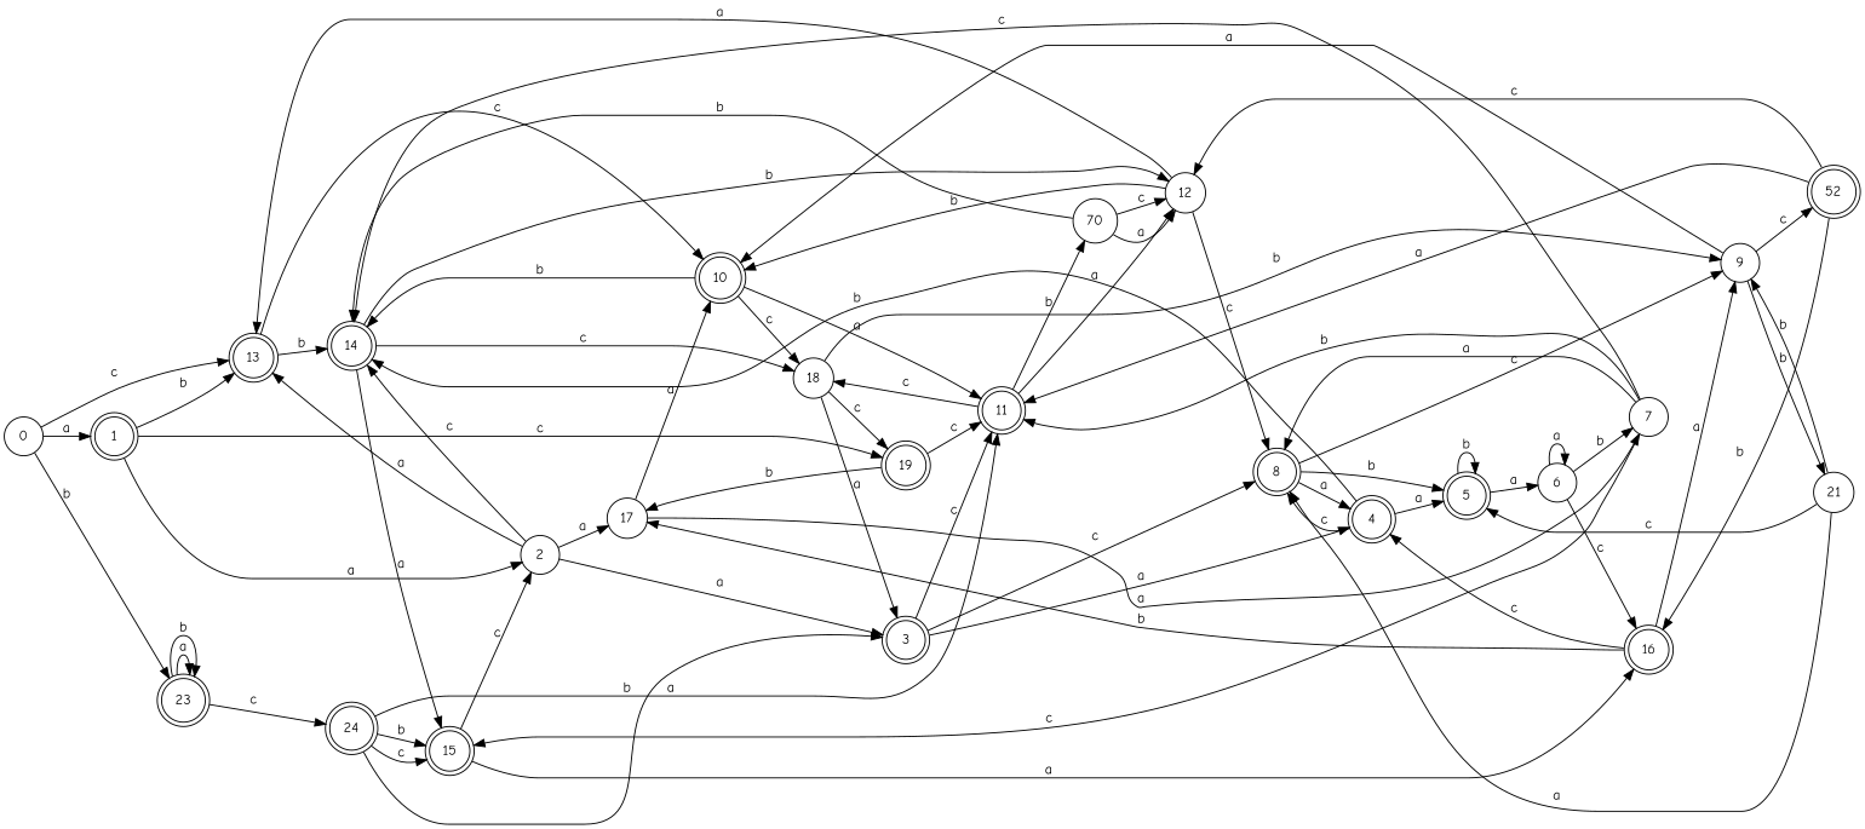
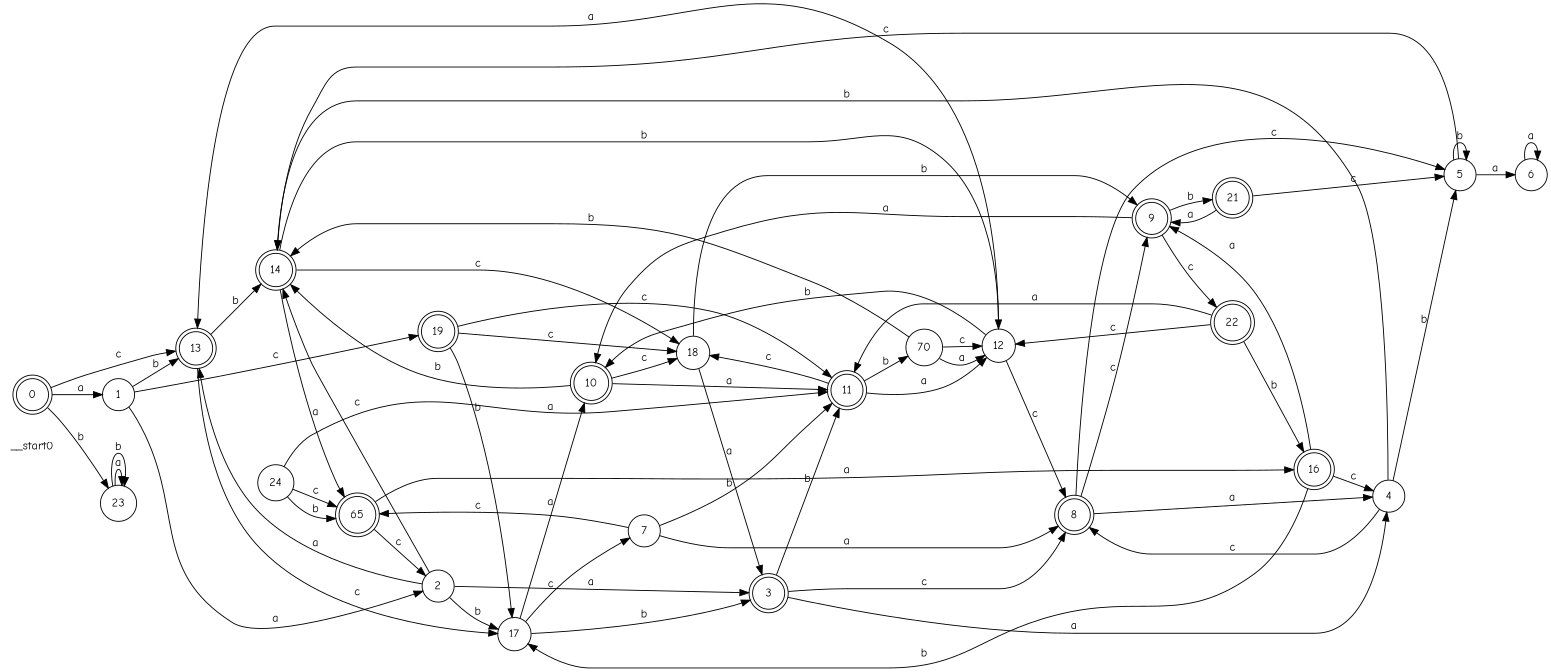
  digraph {
    fontname="Comic Neue"
    rankdir=LR
    node [fontname="Comic Neue" shape=doublecircle color=black fillcolor=white style="rounded,filled"]
    edge [fontname="Comic Neue"]
-   n2 [label=0 shape=circle]
-   n3 [label=1 style=filled]
+   __start0 [shape=none color="" fillcolor="" style=""]
+   n2 [label=0]
+   n3 [label=1 shape=circle style=filled]
    n4 [label=13]
-   n5 [label=23 style=filled]
+   n5 [label=23 shape=circle style=filled]
    n6 [label=2 shape=circle style=filled]
    n7 [label=19]
    n8 [label=14]
    n9 [label=10]
-   n10 [label=24 style=filled]
+   n10 [label=24 shape=circle style=filled]
    n11 [label=3]
    n12 [label=17 shape=circle style=filled]
    n13 [label=11]
-   n14 [label=4 style=filled]
+   n14 [label=4 shape=circle style=filled]
    n15 [label=8]
-   n16 [label=15]
+   n16 [label=65]
    n17 [label=18 shape=circle style=filled]
    n18 [label=12 shape=circle style=filled]
    n19 [label=7 shape=circle style=filled]
-   n20 [label=5]
-   n21 [label=9 shape=circle]
+   n20 [label=5 shape=circle]
+   n21 [label=9]
    n22 [label=70 shape=circle style=filled]
    n23 [label=6 shape=circle style=filled]
    n24 [label=16]
-   n25 [label=21 shape=circle]
-   n26 [label=52]
+   n25 [label=21]
+   n26 [label=22]
    n2 -> n3 [label=a]
    n2 -> n4 [label=c]
    n2 -> n5 [label=b]
    n3 -> n4 [label=b]
    n3 -> n6 [label=a]
    n3 -> n7 [label=c]
    n4 -> n8 [label=b]
-   n4 -> n9 [label=c]
+   n4 -> n12 [label=c]
    n5 -> n5 [label=a]
    n5 -> n5 [label=b]
-   n5 -> n10 [label=c]
    n6 -> n4 [label=a]
    n6 -> n8 [label=c]
    n6 -> n11 [label=a]
-   n6 -> n12 [label=a]
+   n6 -> n12 [label=b]
    n7 -> n12 [label=b]
    n7 -> n13 [label=c]
    n8 -> n16 [label=a]
    n8 -> n17 [label=c]
    n8 -> n18 [label=b]
    n9 -> n8 [label=b]
    n9 -> n13 [label=a]
    n9 -> n17 [label=c]
    n10 -> n13 [label=a]
    n10 -> n16 [label=b]
    n10 -> n16 [label=c]
-   n11 -> n13 [label=c]
+   n11 -> n13 [label=b]
    n11 -> n14 [label=a]
    n11 -> n15 [label=c]
    n12 -> n9 [label=a]
-   n10 -> n11 [label=b]
-   n12 -> n19 [label=a]
+   n12 -> n11 [label=b]
+   n12 -> n19 [label=c]
    n13 -> n17 [label=c]
    n13 -> n18 [label=a]
    n13 -> n22 [label=b]
    n14 -> n8 [label=b]
    n14 -> n15 [label=c]
-   n14 -> n20 [label=a]
+   n14 -> n20 [label=b]
    n15 -> n14 [label=a]
-   n15 -> n20 [label=b]
+   n15 -> n20 [label=c]
    n15 -> n21 [label=c]
    n16 -> n6 [label=c]
    n16 -> n24 [label=a]
-   n17 -> n7 [label=c]
+   n7 -> n17 [label=c]
    n17 -> n11 [label=a]
    n17 -> n21 [label=b]
    n18 -> n4 [label=a]
    n18 -> n9 [label=b]
    n18 -> n15 [label=c]
    n19 -> n13 [label=b]
    n19 -> n15 [label=a]
    n19 -> n16 [label=c]
-   n19 -> n8 [label=c]
+   n20 -> n8 [label=c]
    n20 -> n20 [label=b]
    n20 -> n23 [label=a]
    n21 -> n9 [label=a]
    n21 -> n25 [label=b]
    n21 -> n26 [label=c]
    n22 -> n8 [label=b]
    n22 -> n18 [label=a]
    n22 -> n18 [label=c]
-   n23 -> n19 [label=b]
    n23 -> n23 [label=a]
-   n23 -> n24 [label=c]
    n24 -> n12 [label=b]
    n24 -> n14 [label=c]
    n24 -> n21 [label=a]
-   n25 -> n15 [label=a]
    n25 -> n20 [label=c]
-   n25 -> n21 [label=b]
+   n25 -> n21 [label=a]
    n26 -> n13 [label=a]
    n26 -> n18 [label=c]
    n26 -> n24 [label=b]
  }
